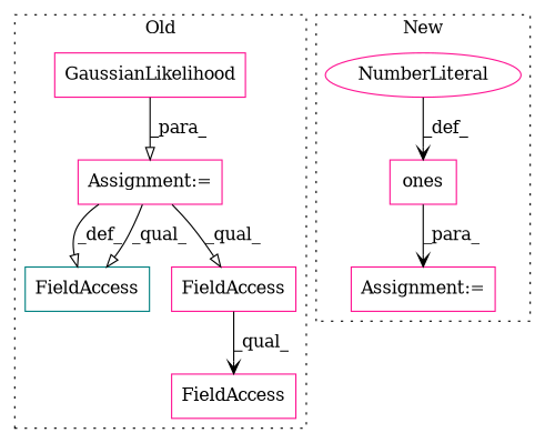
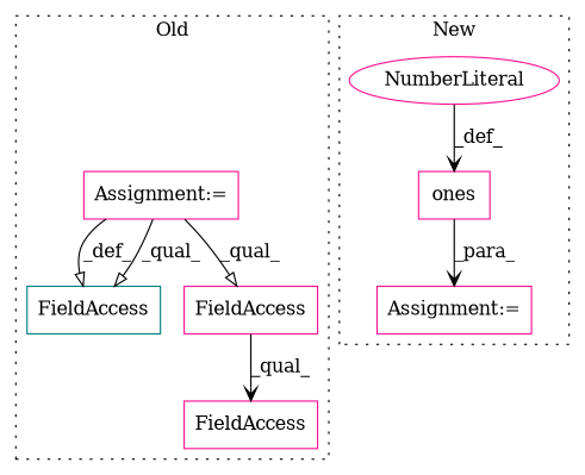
  digraph {
    node [a=22 color=deeppink l=1 s=2942 shape=box]
    edge [arrowhead=onormal]
-   n1 [a=32 l=20 label=GaussianLikelihood s=2793]
    n2 [a=7 label="Assignment:=" s=2792]
    n3 [color=teal l=16 label=FieldAccess s=3426]
    n4 [l=33 label=FieldAccess]
    n5 [l=21 label=FieldAccess]
    n6 [a=32 l="5,1" label=ones s="3069,3075"]
    n7 [a=34 label=NumberLiteral s=3074 shape=ellipse]
    n8 [a=7 label="Assignment:=" s=3000]
    subgraph cluster_1 {
      label=Old
      style=dotted
-     n1
      n2
      n3
      n4
      n5
    }
    subgraph cluster_2 {
      label=New
      style=dotted
      n6
      n7
      n8
    }
-   n1 -> n2 [label=_para_]
    n2 -> n3 [label=_def_]
    n2 -> n3 [label=_qual_]
    n2 -> n5 [label=_qual_]
    n5 -> n4 [arrowhead=vee label=_qual_]
    n6 -> n8 [arrowhead=vee label=_para_]
    n7 -> n6 [arrowhead=vee label=_def_]
  }
